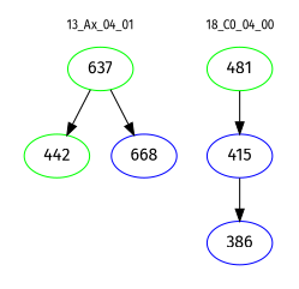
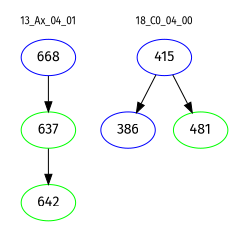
  digraph {
    fontname="Fira Sans"
    node [color=green fontname="Fira Sans"]
    edge [color=black fontname="Fira Sans"]
    n1 [label=637]
-   n2 [label=442]
+   n2 [label=642]
    n3 [color=blue label=668]
    n4 [color=blue label=415]
    n5 [color=blue label=386]
    n6 [label=481]
    subgraph cluster_1 {
      color=white
      fontsize=10
      label="13_Ax_04_01"
      n1
      n2
      n3
    }
    subgraph cluster_2 {
      color=white
      fontsize=10
      label="18_C0_04_00"
      n4
      n5
      n6
    }
    n1 -> n2
-   n1 -> n3
+   n3 -> n1
    n4 -> n5
-   n6 -> n4
+   n4 -> n6
  }
